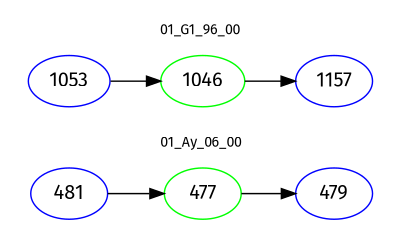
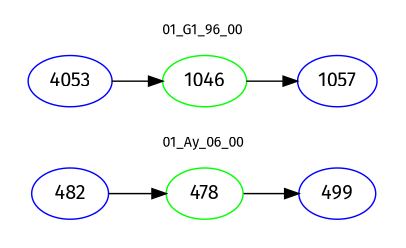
  digraph {
    fontname="Fira Sans"
    rankdir=LR
    node [color=blue fontname="Fira Sans"]
    edge [color=black fontname="Fira Sans"]
-   n1 [label=481]
-   n2 [color=green label=477]
-   n3 [label=479]
-   n4 [label=1053]
+   n1 [label=482]
+   n2 [color=green label=478]
+   n3 [label=499]
+   n4 [label=4053]
    n5 [color=green label=1046]
-   n6 [label=1157]
+   n6 [label=1057]
    subgraph cluster_1 {
      color=white
      fontsize=10
      label="01_Ay_06_00"
      n1
      n2
      n3
    }
    subgraph cluster_2 {
      color=white
      fontsize=10
      label="01_G1_96_00"
      n4
      n5
      n6
    }
    n1 -> n2
    n2 -> n3
    n4 -> n5
    n5 -> n6
  }
